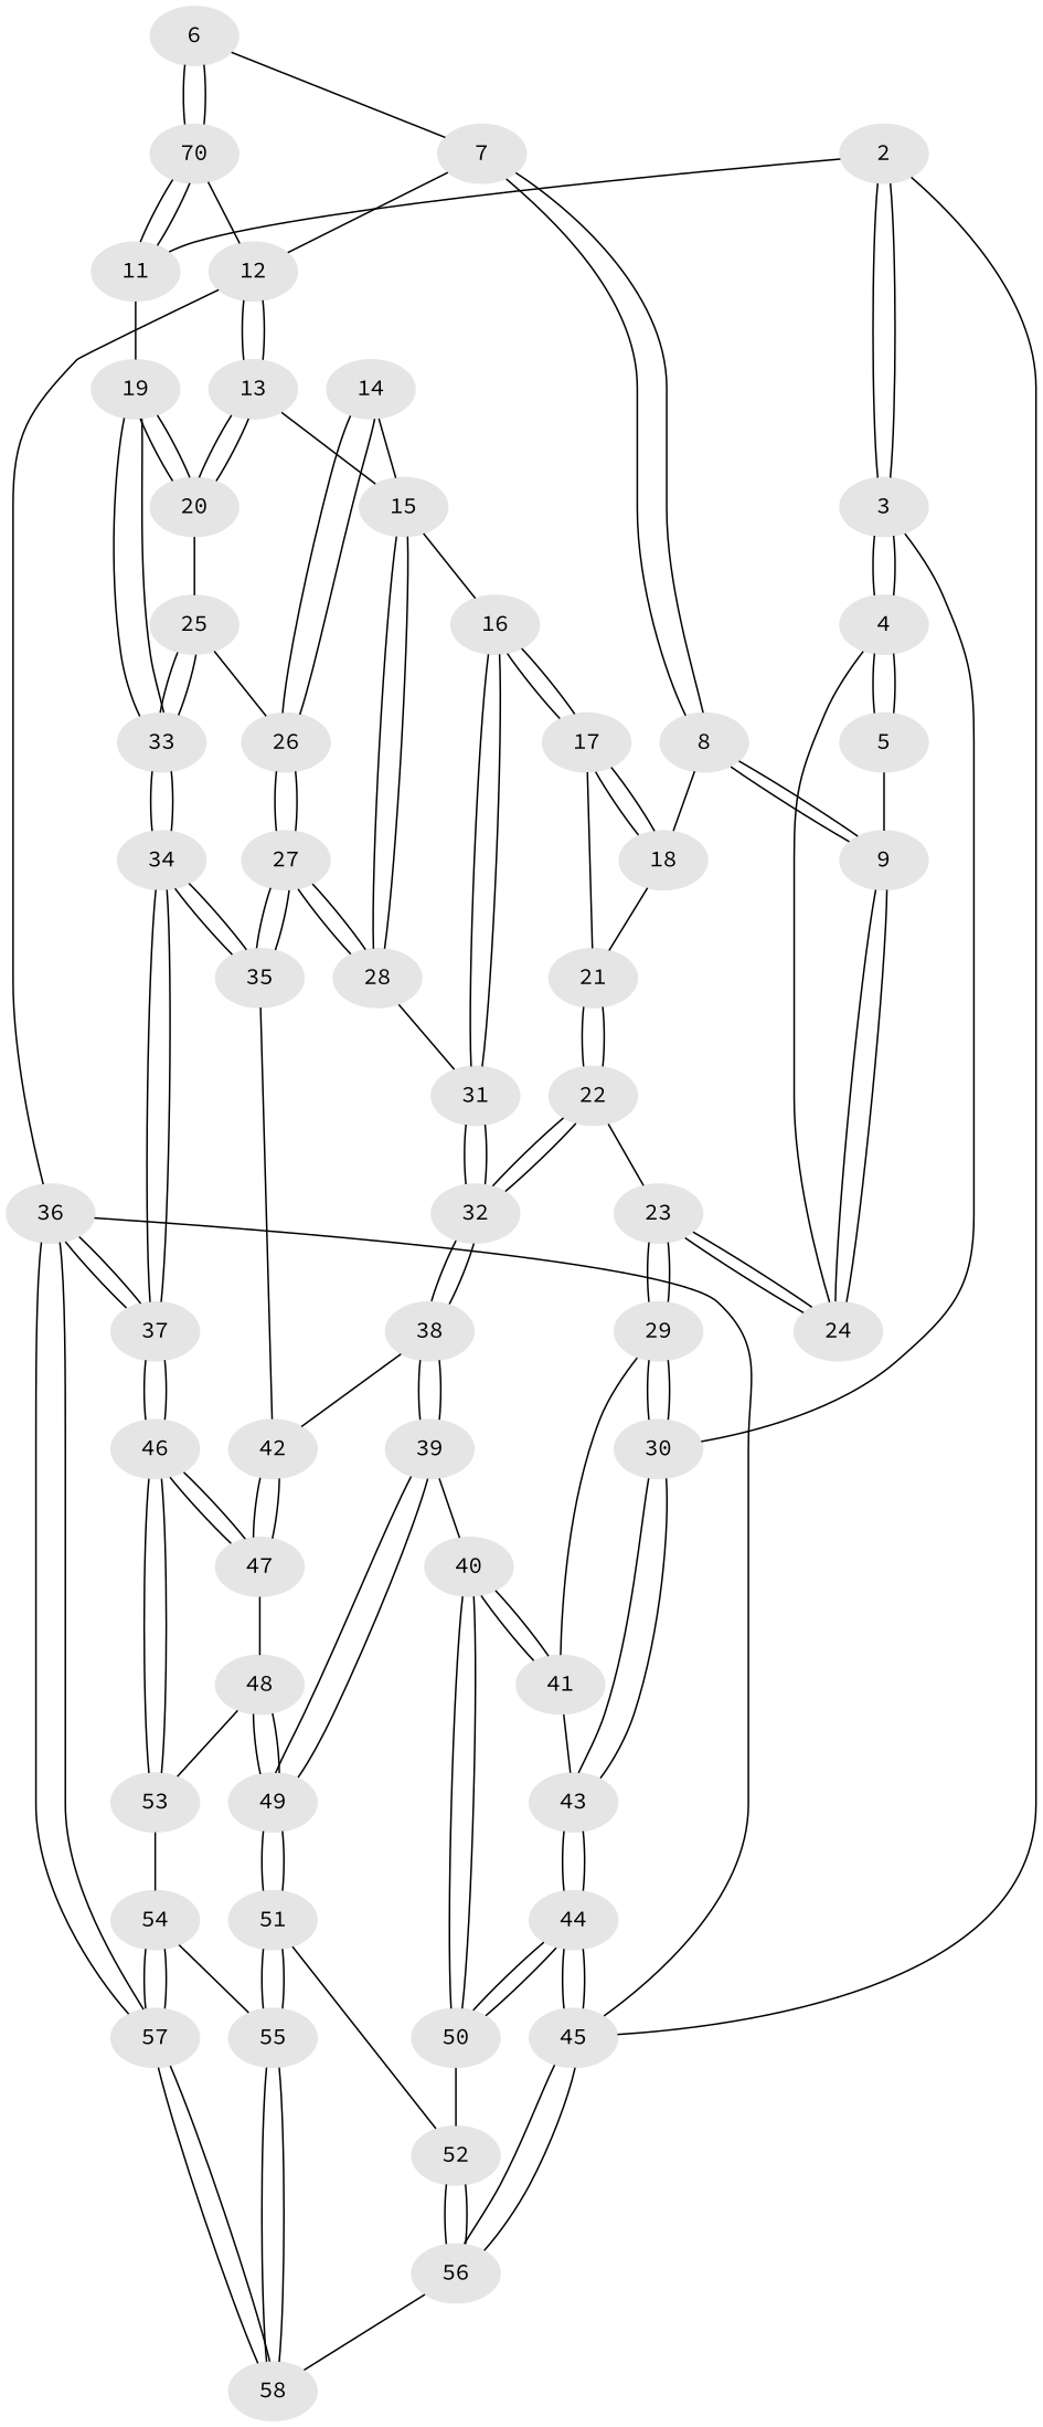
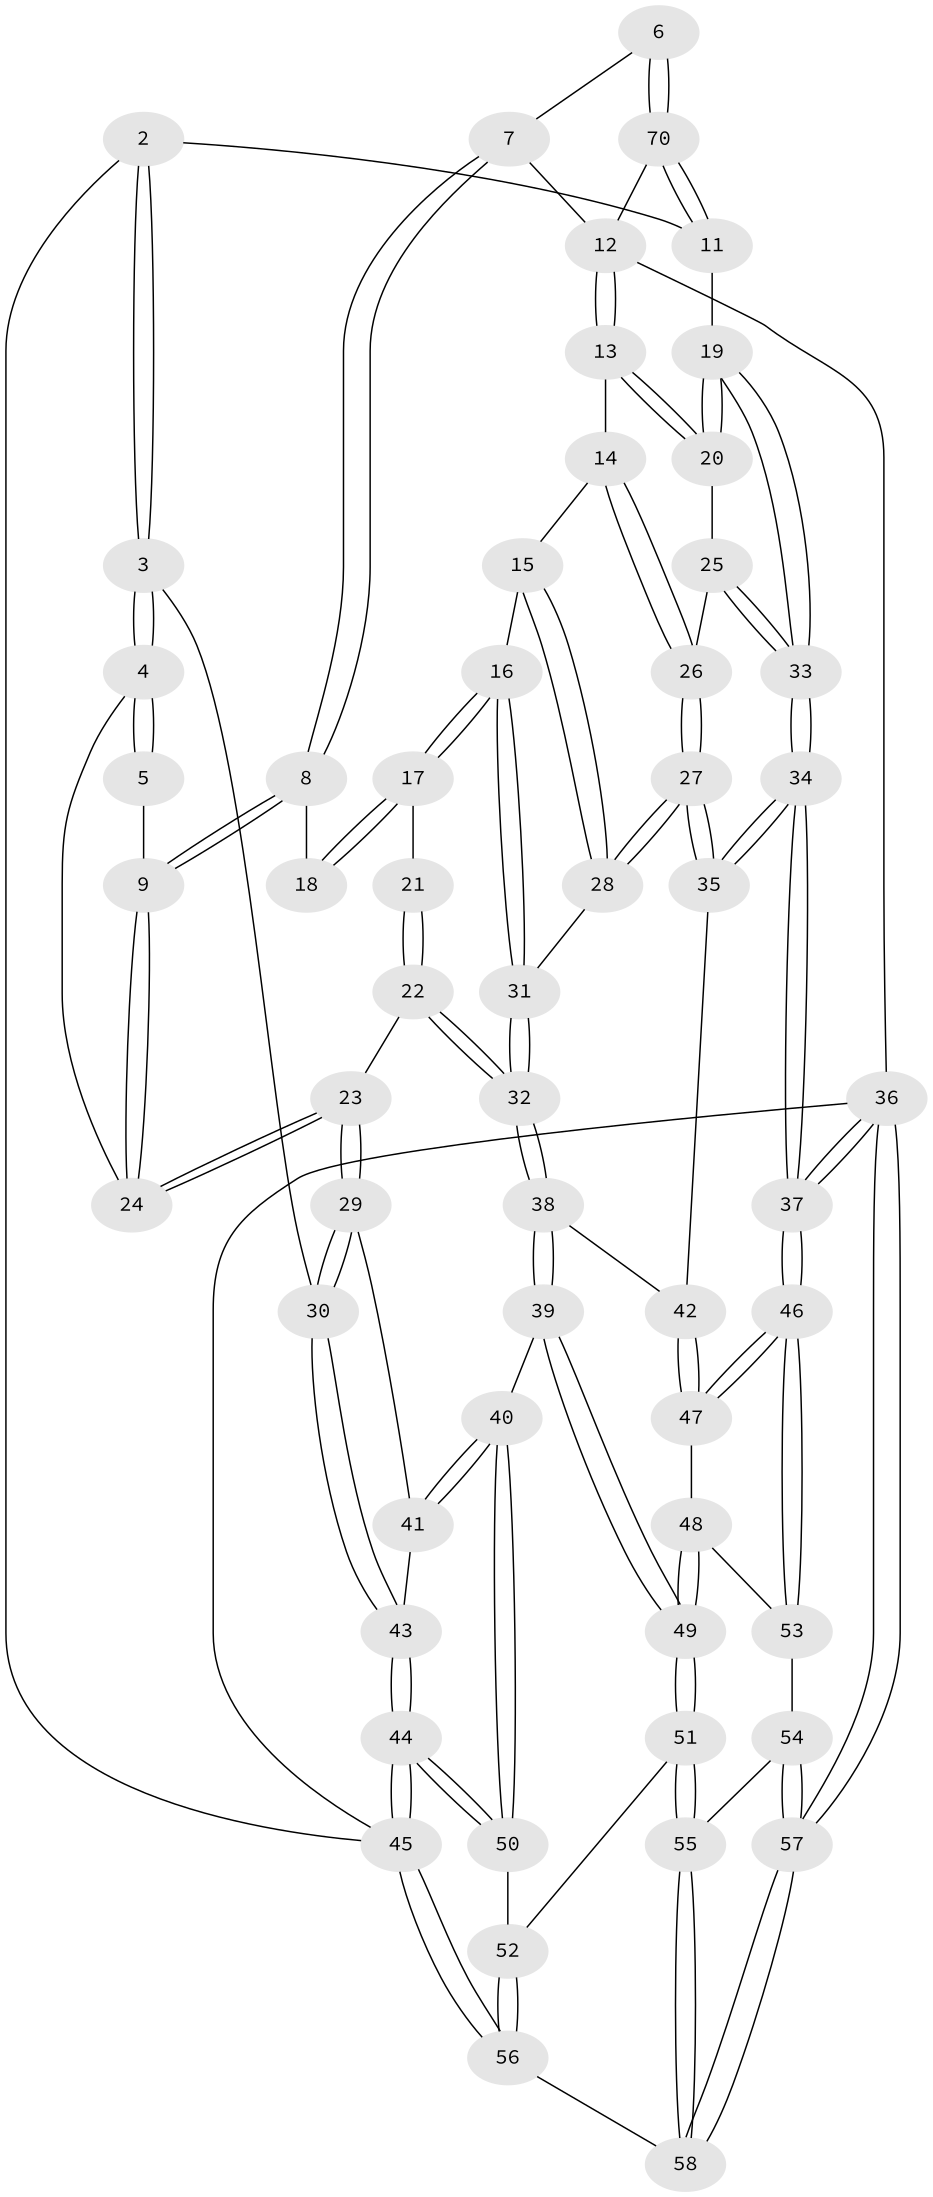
  graph {
    fontname="Source Code Pro"
    node [color=gray90 fontname="Source Code Pro" style=filled]
    edge [fontname="Source Code Pro"]
    2
    3
    11
    45
    6
    7
    n7 [label=70]
    4
    30
    19
    56
    5
    24
    43
    9
    8
    12
    18
    36
    13
    21
    20
    33
    37
    57
    14
    15
    26
    25
    16
    28
    27
    17
    31
    32
    22
    34
    23
    29
    38
    41
    35
    42
    44
    39
    46
    47
    58
    53
    40
    49
    50
    51
    52
    48
    54
    55
    2 -- 3
    2 -- 3
    2 -- 11
    2 -- 45
    3 -- 4
    3 -- 4
    3 -- 30
    11 -- 19
    45 -- 56
    45 -- 56
    6 -- 7
    6 -- n7
    6 -- n7
    7 -- 8
    7 -- 8
    7 -- 12
    n7 -- 11
    n7 -- 11
    n7 -- 12
    4 -- 5
    4 -- 5
    4 -- 24
    30 -- 43
    30 -- 43
    19 -- 20
    19 -- 20
    19 -- 33
    19 -- 33
    56 -- 58
    5 -- 9
    43 -- 44
    43 -- 44
    9 -- 24
    9 -- 24
    8 -- 9
    8 -- 9
    8 -- 18
    12 -- 36
    12 -- 13
    12 -- 13
-   18 -- 21
    36 -- 45
    36 -- 37
    36 -- 37
    36 -- 57
    36 -- 57
    13 -- 20
    13 -- 20
-   13 -- 15
+   13 -- 14
    21 -- 22
    21 -- 22
    20 -- 25
    33 -- 34
    33 -- 34
    37 -- 46
    37 -- 46
    57 -- 58
    57 -- 58
    14 -- 15
    14 -- 26
    14 -- 26
    15 -- 16
    15 -- 28
    15 -- 28
    26 -- 27
    26 -- 27
    25 -- 33
    25 -- 33
    25 -- 26
    16 -- 17
    16 -- 17
    16 -- 31
    16 -- 31
    28 -- 31
    27 -- 28
    27 -- 28
    27 -- 35
    27 -- 35
    17 -- 18
    17 -- 18
    17 -- 21
    31 -- 32
    31 -- 32
    32 -- 38
    32 -- 38
    22 -- 32
    22 -- 32
    22 -- 23
    34 -- 37
    34 -- 37
    34 -- 35
    34 -- 35
    23 -- 24
    23 -- 24
    23 -- 29
    23 -- 29
    29 -- 30
    29 -- 30
    29 -- 41
    38 -- 42
    38 -- 39
    38 -- 39
    41 -- 43
    35 -- 42
    42 -- 47
    42 -- 47
    44 -- 45
    44 -- 45
    44 -- 50
    44 -- 50
    39 -- 40
    39 -- 49
    39 -- 49
    46 -- 47
    46 -- 47
    46 -- 53
    46 -- 53
    47 -- 48
    53 -- 54
    40 -- 41
    40 -- 41
    40 -- 50
    40 -- 50
    49 -- 51
    49 -- 51
    50 -- 52
    51 -- 52
    51 -- 55
    51 -- 55
    52 -- 56
    52 -- 56
    48 -- 53
    48 -- 49
    48 -- 49
    54 -- 57
    54 -- 57
    54 -- 55
    55 -- 58
    55 -- 58
  }
